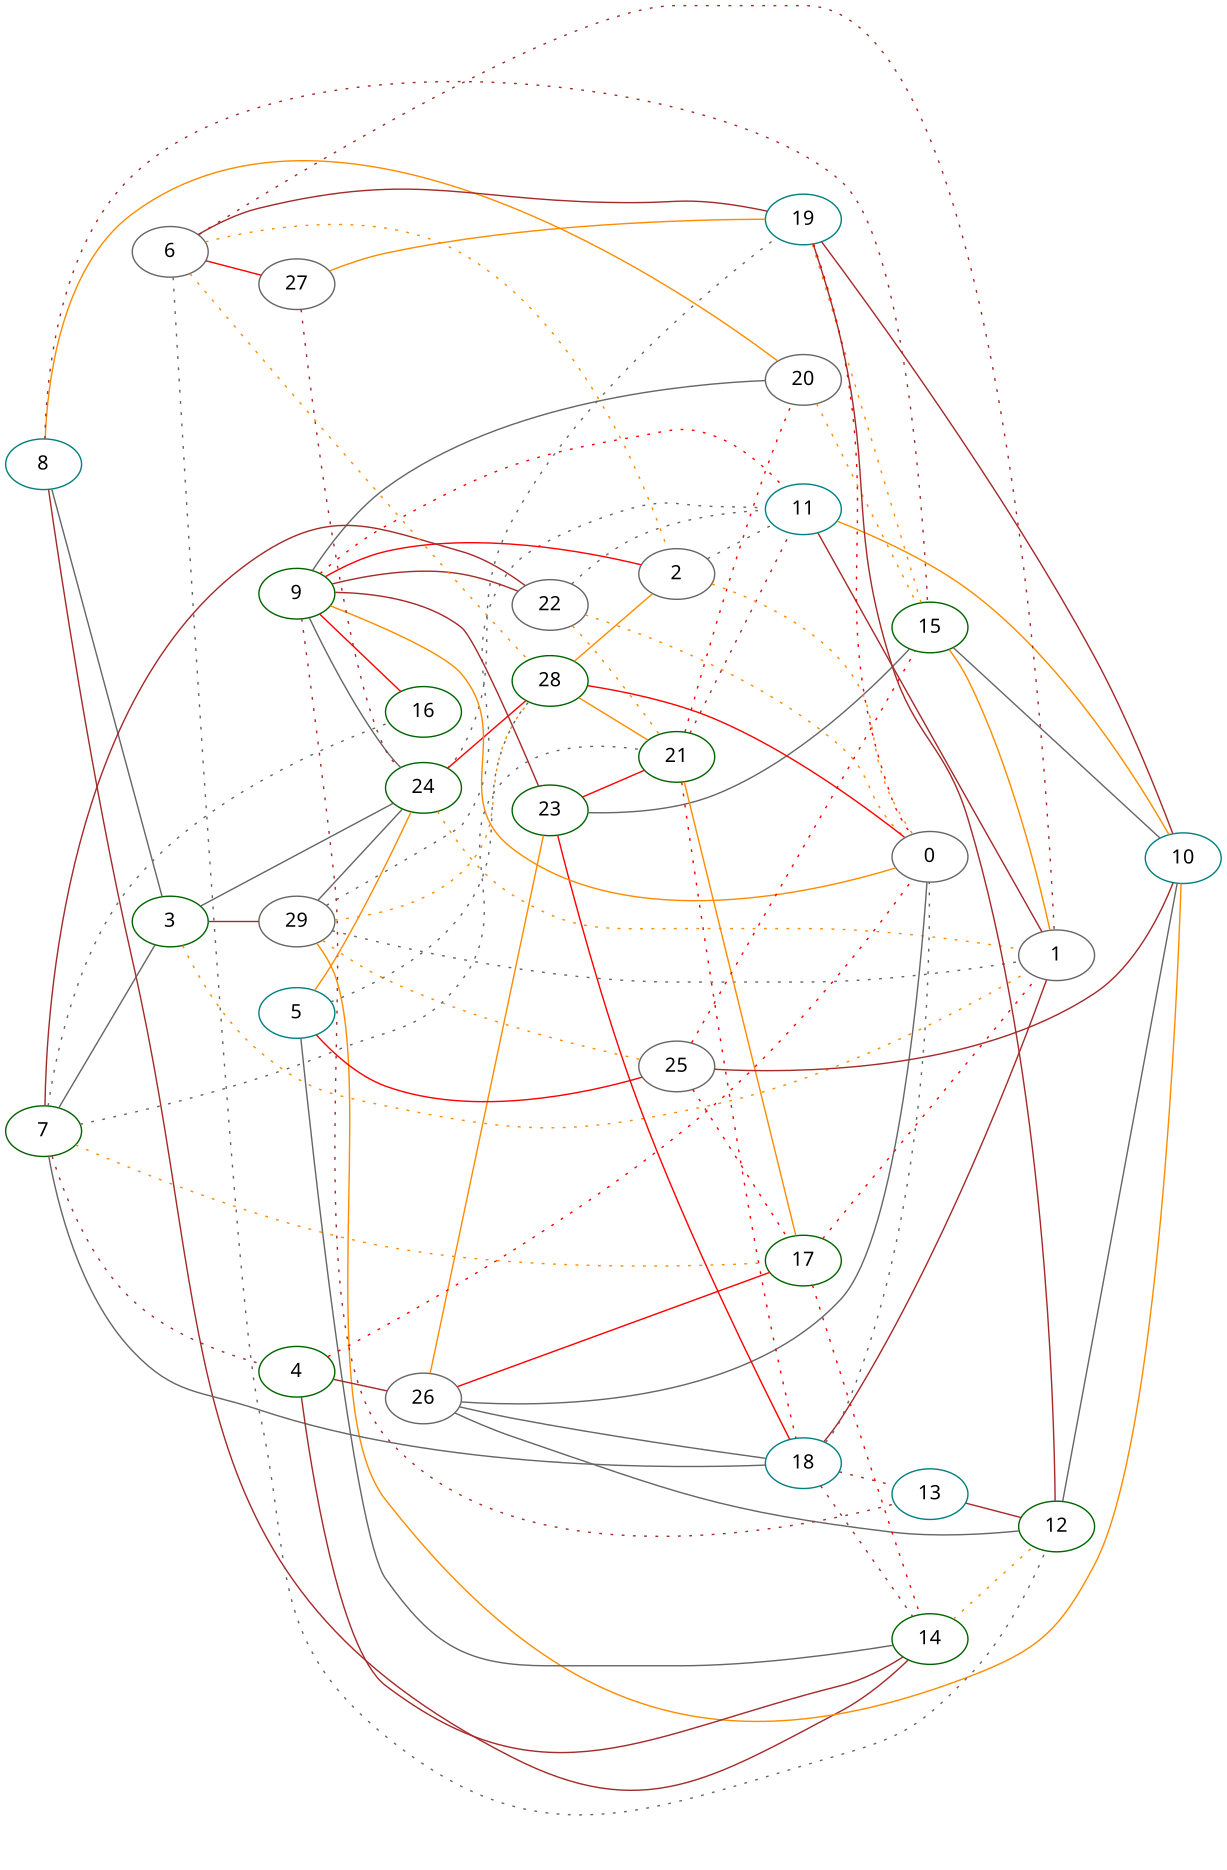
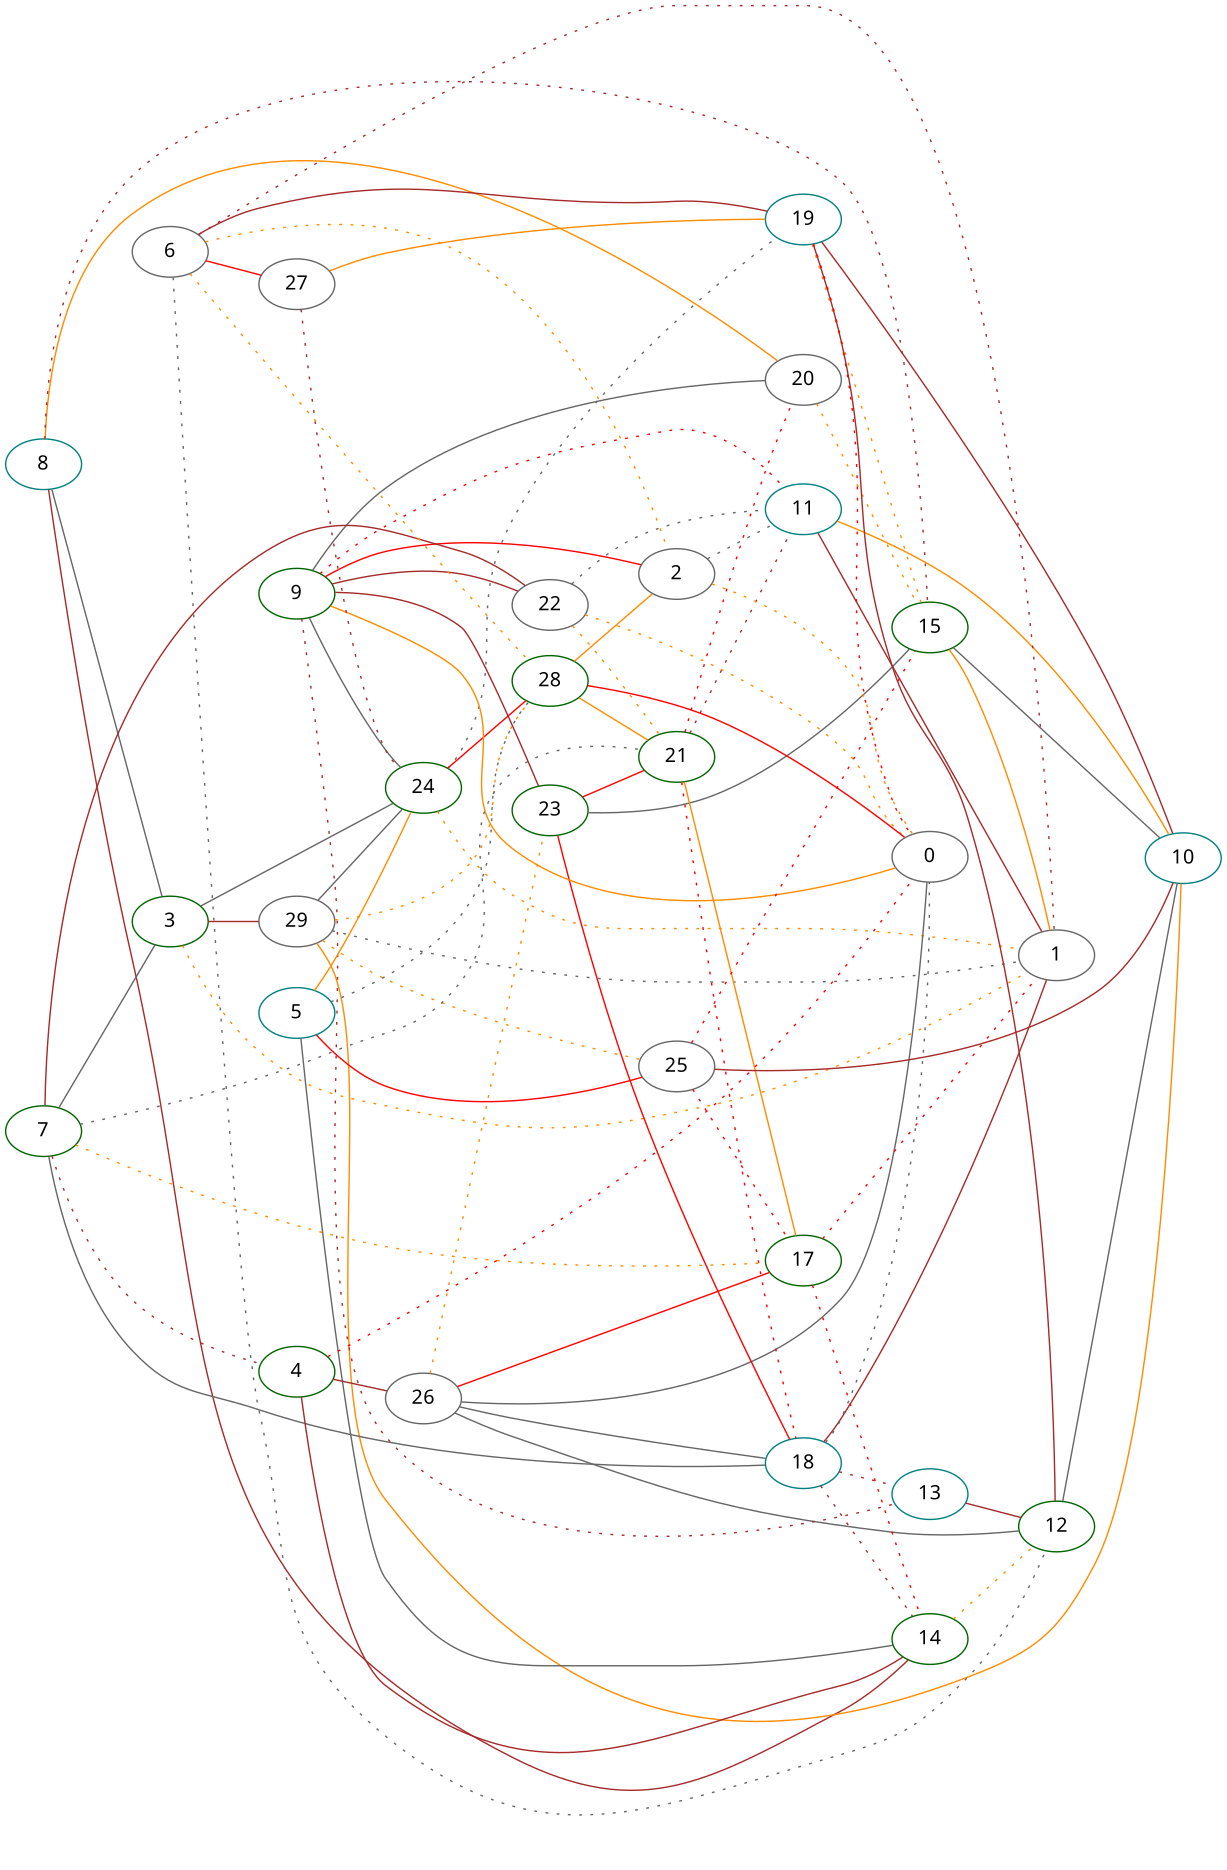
  digraph {
    fontname="Noto Sans"
    rankdir=LR
    node [color=darkgreen fontname="Noto Sans"]
    edge [color=gray40 dir=none fontname="Noto Sans" style=solid]
    8 [color=teal]
    3
    14
    20 [color=gray40]
    15
    24
    29 [color=gray40]
    1 [color=gray40]
    26 [color=gray40]
    12
    0 [color=gray40]
    18 [color=teal]
    17
    23
    10 [color=teal]
    22 [color=gray40]
    21
    11 [color=teal]
    9
    13 [color=teal]
-   16
    2 [color=gray40]
    19 [color=teal]
    25 [color=gray40]
    28
    27 [color=gray40]
    5 [color=teal]
    7
    4
    6 [color=gray40]
    subgraph sub_1 {
      8
      3
      14
      20
      15
      24
      29
      1
      26
      12
      0
      18
      17
      23
      10
      22
      21
      11
      9
      13
-     16
      2
      19
      25
      28
      27
      5
      7
      4
      6
    }
    8 -> 3
    8 -> 14 [color=brown]
    8 -> 20 [color=darkorange]
    8 -> 15 [color=brown style=dotted]
    3 -> 24
    3 -> 29 [color=brown]
    3 -> 1 [color=darkorange style=dotted]
    14 -> 12 [color=darkorange style=dotted]
    20 -> 15 [color=darkorange style=dotted]
    15 -> 1 [color=darkorange]
    15 -> 10
    24 -> 1 [color=darkorange style=dotted]
    24 -> 19 [style=dotted]
    24 -> 28 [color=red]
    29 -> 24
    29 -> 1 [style=dotted]
    29 -> 10 [color=darkorange]
-   29 -> 11 [style=dotted]
    29 -> 25 [color=darkorange style=dotted]
    29 -> 28 [color=darkorange style=dotted]
    26 -> 12
    26 -> 0
    26 -> 18
    26 -> 17 [color=red]
-   26 -> 23 [color=darkorange]
+   26 -> 23 [color=darkorange style=dotted]
    12 -> 10
    18 -> 14 [color=brown style=dotted]
    18 -> 1 [color=brown]
    18 -> 0 [style=dotted]
    18 -> 13 [color=brown style=dotted]
    17 -> 14 [color=red style=dotted]
    17 -> 1 [color=red style=dotted]
    23 -> 15
    23 -> 18 [color=red]
    23 -> 21 [color=red]
    22 -> 0 [color=darkorange style=dotted]
    22 -> 21 [color=darkorange style=dotted]
    22 -> 11 [style=dotted]
    21 -> 20 [color=red style=dotted]
    21 -> 18 [color=red style=dotted]
    21 -> 17 [color=darkorange]
    21 -> 11 [color=brown style=dotted]
    11 -> 1 [color=brown]
    11 -> 10 [color=darkorange]
    9 -> 20
    9 -> 24
    9 -> 0 [color=darkorange]
    9 -> 23 [color=brown]
    9 -> 22 [color=brown]
    9 -> 11 [color=red style=dotted]
    9 -> 13 [color=brown style=dotted]
-   9 -> 16 [color=red]
    9 -> 2 [color=red]
    13 -> 12 [color=brown]
    2 -> 0 [color=darkorange style=dotted]
    2 -> 11 [style=dotted]
    19 -> 15 [color=darkorange style=dotted]
    19 -> 12 [color=brown]
    19 -> 0 [color=red style=dotted]
    19 -> 10 [color=brown]
    25 -> 15 [color=red style=dotted]
    25 -> 17 [color=red style=dotted]
    25 -> 10 [color=brown]
    28 -> 0 [color=red]
    28 -> 21 [color=darkorange]
    28 -> 2 [color=darkorange]
    27 -> 24 [color=brown style=dotted]
    27 -> 19 [color=darkorange]
    5 -> 14
    5 -> 24 [color=darkorange]
    5 -> 25 [color=red]
    5 -> 28 [style=dotted]
    7 -> 3
    7 -> 18
    7 -> 17 [color=darkorange style=dotted]
    7 -> 22 [color=brown]
    7 -> 21 [style=dotted]
-   7 -> 16 [style=dotted]
    7 -> 4 [color=brown style=dotted]
    4 -> 14 [color=brown]
    4 -> 26 [color=brown]
    4 -> 0 [color=red style=dotted]
    6 -> 1 [color=brown style=dotted]
    6 -> 12 [style=dotted]
    6 -> 2 [color=darkorange style=dotted]
    6 -> 19 [color=brown]
    6 -> 28 [color=darkorange style=dotted]
    6 -> 27 [color=red]
  }
